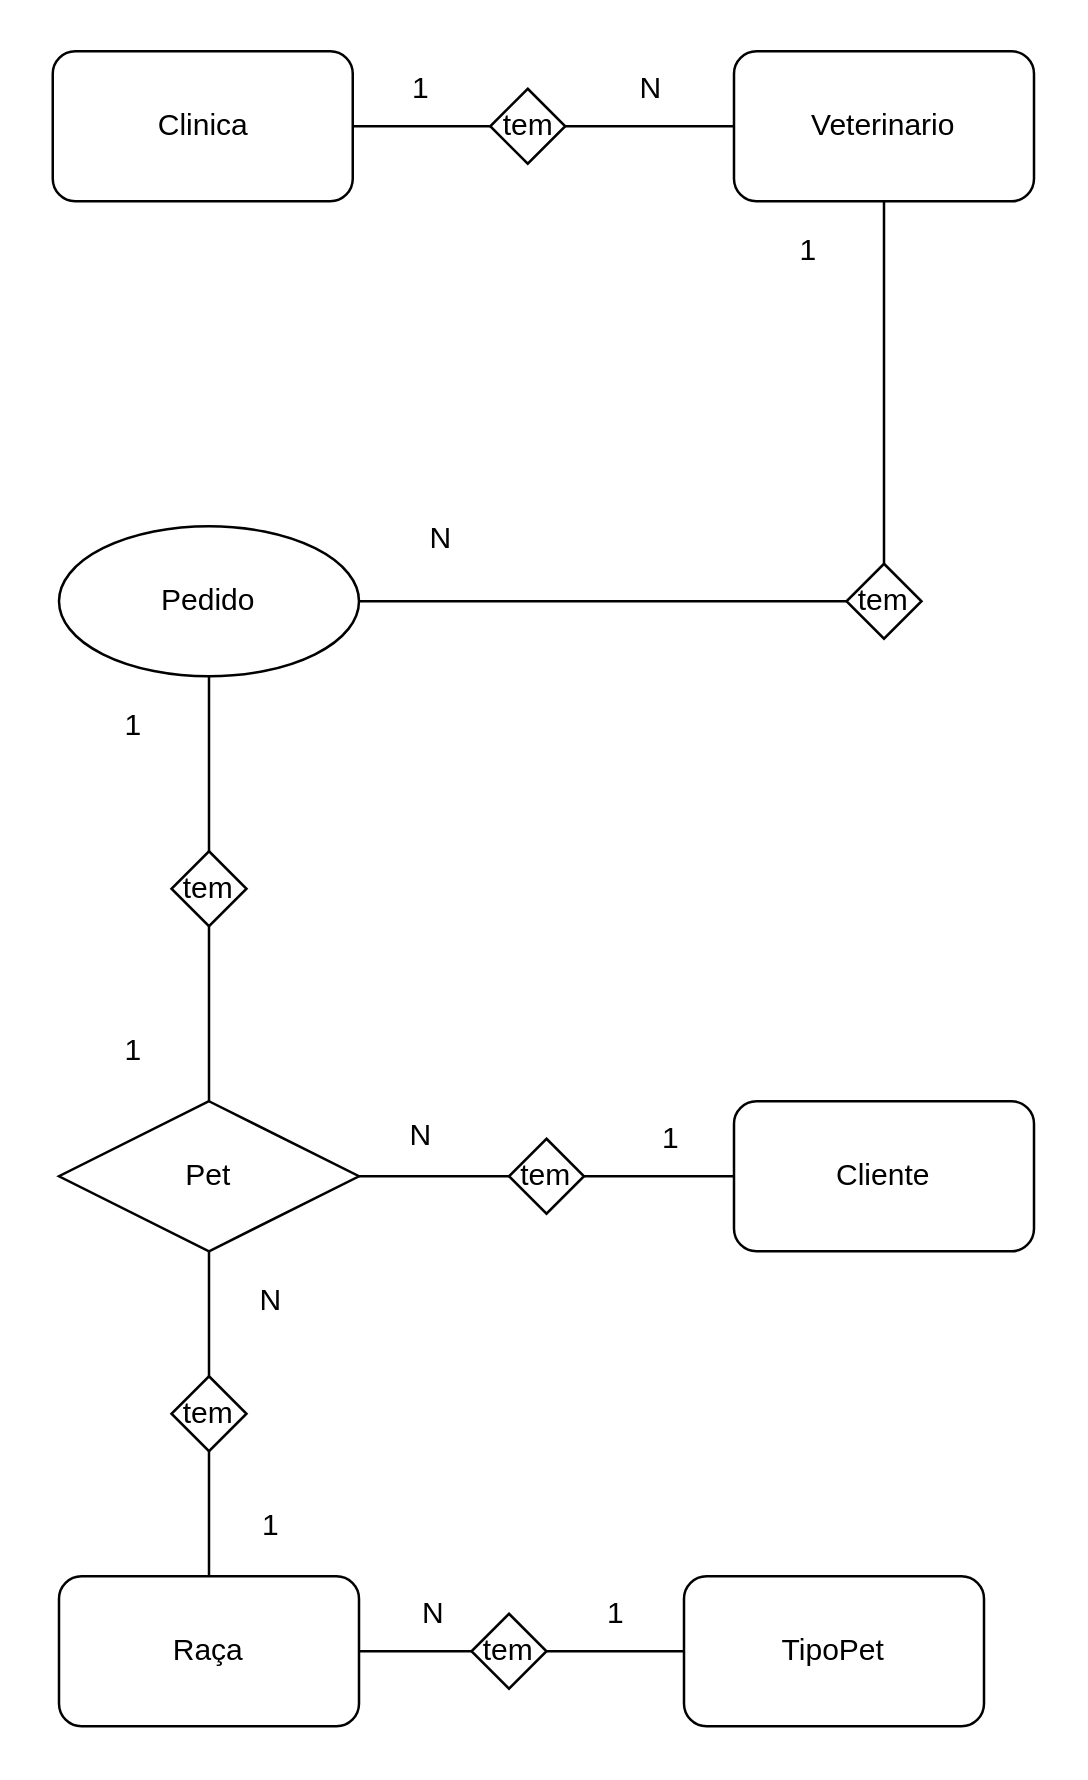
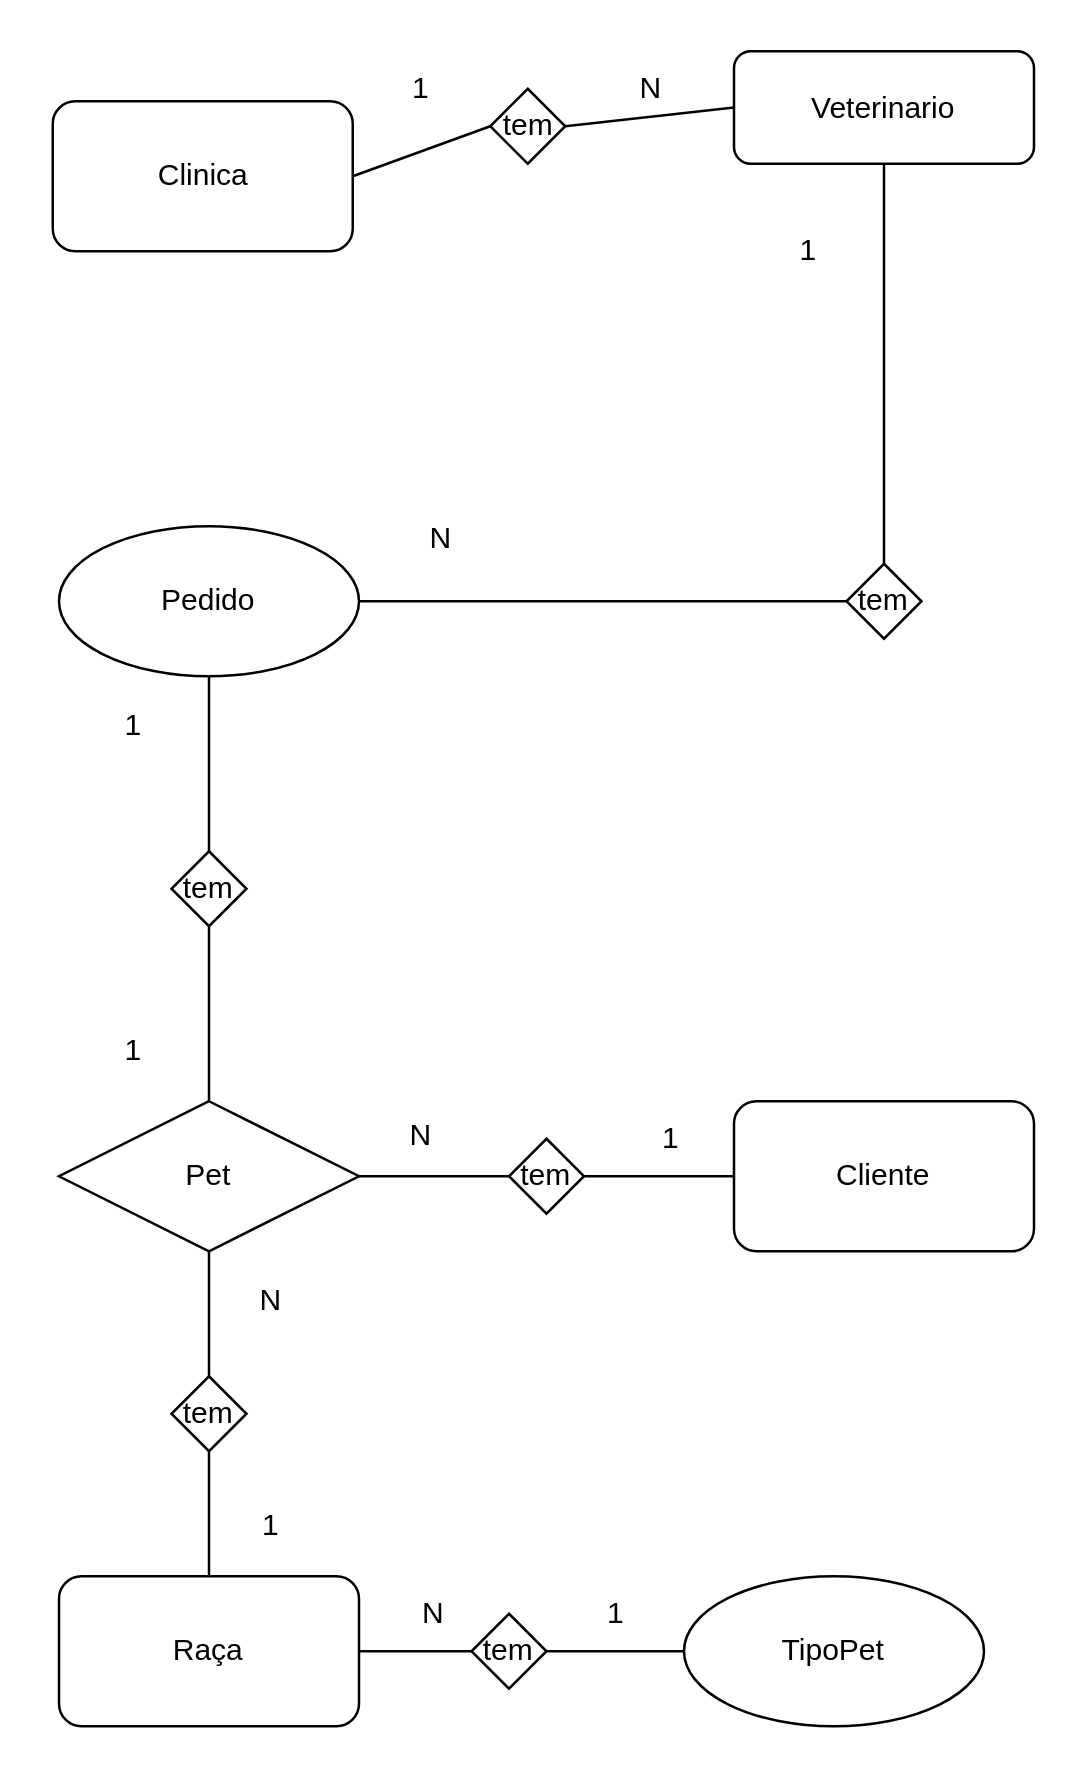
  <mxCell id="0" />
  <mxCell id="1" parent="0" />
- <mxCell id="2" value="Clinica" style="rounded=1;whiteSpace=wrap;html=1;" parent="1" vertex="1"><mxGeometry x="20.5" y="20" width="120" height="60" as="geometry" /></mxCell>
- <mxCell id="3" value="Veterinario" style="rounded=1;whiteSpace=wrap;html=1;" parent="1" vertex="1"><mxGeometry x="293" y="20" width="120" height="60" as="geometry" /></mxCell>
+ <mxCell id="2" value="Clinica" style="rounded=1;whiteSpace=wrap;html=1;" parent="1" vertex="1"><mxGeometry x="20.5" y="40" width="120" height="60" as="geometry" /></mxCell>
+ <mxCell id="3" value="Veterinario" style="rounded=1;whiteSpace=wrap;html=1;" parent="1" vertex="1"><mxGeometry x="293" y="20" width="120" height="45" as="geometry" /></mxCell>
  <mxCell id="4" value="tem" style="rhombus;whiteSpace=wrap;html=1;" parent="1" vertex="1"><mxGeometry x="195.5" y="35" width="30" height="30" as="geometry" /></mxCell>
  <mxCell id="5" value="" style="endArrow=none;html=1;entryX=0;entryY=0.5;entryDx=0;entryDy=0;exitX=1;exitY=0.5;exitDx=0;exitDy=0;" parent="1" source="2" target="4" edge="1"><mxGeometry width="50" height="50" relative="1" as="geometry"><mxPoint x="23" y="150" as="sourcePoint" /><mxPoint x="73" y="100" as="targetPoint" /></mxGeometry></mxCell>
  <mxCell id="6" value="" style="endArrow=none;html=1;entryX=0;entryY=0.5;entryDx=0;entryDy=0;exitX=1;exitY=0.5;exitDx=0;exitDy=0;" parent="1" source="4" target="3" edge="1"><mxGeometry width="50" height="50" relative="1" as="geometry"><mxPoint x="23" y="150" as="sourcePoint" /><mxPoint x="73" y="100" as="targetPoint" /></mxGeometry></mxCell>
  <mxCell id="7" value="N" style="text;html=1;strokeColor=none;fillColor=none;align=center;verticalAlign=middle;whiteSpace=wrap;rounded=0;" parent="1" vertex="1"><mxGeometry x="239.5" y="25" width="40" height="20" as="geometry" /></mxCell>
  <mxCell id="8" value="1" style="text;html=1;strokeColor=none;fillColor=none;align=center;verticalAlign=middle;whiteSpace=wrap;rounded=0;" parent="1" vertex="1"><mxGeometry x="148" y="25" width="40" height="20" as="geometry" /></mxCell>
  <mxCell id="9" value="Pedido" style="ellipse;whiteSpace=wrap;html=1;" parent="1" vertex="1"><mxGeometry x="23" y="210" width="120" height="60" as="geometry" /></mxCell>
  <mxCell id="10" value="tem" style="rhombus;whiteSpace=wrap;html=1;" parent="1" vertex="1"><mxGeometry x="338" y="225" width="30" height="30" as="geometry" /></mxCell>
  <mxCell id="11" value="" style="endArrow=none;html=1;exitX=1;exitY=0.5;exitDx=0;exitDy=0;entryX=0;entryY=0.5;entryDx=0;entryDy=0;" parent="1" source="9" target="10" edge="1"><mxGeometry width="50" height="50" relative="1" as="geometry"><mxPoint x="23" y="340" as="sourcePoint" /><mxPoint x="213" y="155" as="targetPoint" /></mxGeometry></mxCell>
  <mxCell id="12" value="" style="endArrow=none;html=1;entryX=0.5;entryY=1;entryDx=0;entryDy=0;exitX=0.5;exitY=0;exitDx=0;exitDy=0;" parent="1" source="10" target="3" edge="1"><mxGeometry width="50" height="50" relative="1" as="geometry"><mxPoint x="243" y="155" as="sourcePoint" /><mxPoint x="73" y="290" as="targetPoint" /></mxGeometry></mxCell>
  <mxCell id="13" value="N" style="text;html=1;strokeColor=none;fillColor=none;align=center;verticalAlign=middle;whiteSpace=wrap;rounded=0;" parent="1" vertex="1"><mxGeometry x="155.5" y="205" width="40" height="20" as="geometry" /></mxCell>
  <mxCell id="14" value="Pet" style="rhombus;whiteSpace=wrap;html=1;" parent="1" vertex="1"><mxGeometry x="23" y="440" width="120" height="60" as="geometry" /></mxCell>
  <mxCell id="15" value="tem" style="rhombus;whiteSpace=wrap;html=1;" parent="1" vertex="1"><mxGeometry x="68" y="340" width="30" height="30" as="geometry" /></mxCell>
  <mxCell id="16" value="" style="endArrow=none;html=1;entryX=0.5;entryY=1;entryDx=0;entryDy=0;exitX=0.5;exitY=0;exitDx=0;exitDy=0;" parent="1" source="15" target="9" edge="1"><mxGeometry width="50" height="50" relative="1" as="geometry"><mxPoint x="13" y="550" as="sourcePoint" /><mxPoint x="63" y="500" as="targetPoint" /></mxGeometry></mxCell>
  <mxCell id="17" value="" style="endArrow=none;html=1;entryX=0.5;entryY=1;entryDx=0;entryDy=0;exitX=0.5;exitY=0;exitDx=0;exitDy=0;" parent="1" source="14" target="15" edge="1"><mxGeometry width="50" height="50" relative="1" as="geometry"><mxPoint x="13" y="550" as="sourcePoint" /><mxPoint x="63" y="500" as="targetPoint" /></mxGeometry></mxCell>
  <mxCell id="18" value="1" style="text;html=1;strokeColor=none;fillColor=none;align=center;verticalAlign=middle;whiteSpace=wrap;rounded=0;" parent="1" vertex="1"><mxGeometry x="33" y="280" width="40" height="20" as="geometry" /></mxCell>
  <mxCell id="19" value="1" style="text;html=1;strokeColor=none;fillColor=none;align=center;verticalAlign=middle;whiteSpace=wrap;rounded=0;" parent="1" vertex="1"><mxGeometry x="33" y="410" width="40" height="20" as="geometry" /></mxCell>
  <mxCell id="20" value="Cliente" style="rounded=1;whiteSpace=wrap;html=1;" parent="1" vertex="1"><mxGeometry x="293" y="440" width="120" height="60" as="geometry" /></mxCell>
  <mxCell id="21" value="tem" style="rhombus;whiteSpace=wrap;html=1;" parent="1" vertex="1"><mxGeometry x="203" y="455" width="30" height="30" as="geometry" /></mxCell>
  <mxCell id="22" value="" style="endArrow=none;html=1;entryX=0;entryY=0.5;entryDx=0;entryDy=0;exitX=1;exitY=0.5;exitDx=0;exitDy=0;" parent="1" source="14" target="21" edge="1"><mxGeometry width="50" height="50" relative="1" as="geometry"><mxPoint x="23" y="570" as="sourcePoint" /><mxPoint x="73" y="520" as="targetPoint" /></mxGeometry></mxCell>
  <mxCell id="23" value="" style="endArrow=none;html=1;entryX=0;entryY=0.5;entryDx=0;entryDy=0;exitX=1;exitY=0.5;exitDx=0;exitDy=0;" parent="1" source="21" target="20" edge="1"><mxGeometry width="50" height="50" relative="1" as="geometry"><mxPoint x="23" y="570" as="sourcePoint" /><mxPoint x="73" y="520" as="targetPoint" /></mxGeometry></mxCell>
  <mxCell id="24" value="N" style="text;html=1;strokeColor=none;fillColor=none;align=center;verticalAlign=middle;whiteSpace=wrap;rounded=0;" parent="1" vertex="1"><mxGeometry x="148" y="444" width="40" height="20" as="geometry" /></mxCell>
  <mxCell id="25" value="1" style="text;html=1;strokeColor=none;fillColor=none;align=center;verticalAlign=middle;whiteSpace=wrap;rounded=0;" parent="1" vertex="1"><mxGeometry x="248" y="445" width="40" height="20" as="geometry" /></mxCell>
  <mxCell id="26" value="Raça" style="rounded=1;whiteSpace=wrap;html=1;" parent="1" vertex="1"><mxGeometry x="23" y="630" width="120" height="60" as="geometry" /></mxCell>
  <mxCell id="27" value="tem" style="rhombus;whiteSpace=wrap;html=1;" parent="1" vertex="1"><mxGeometry x="68" y="550" width="30" height="30" as="geometry" /></mxCell>
  <mxCell id="28" value="" style="endArrow=none;html=1;entryX=0.5;entryY=1;entryDx=0;entryDy=0;exitX=0.5;exitY=0;exitDx=0;exitDy=0;" parent="1" source="27" target="14" edge="1"><mxGeometry width="50" height="50" relative="1" as="geometry"><mxPoint x="23" y="760" as="sourcePoint" /><mxPoint x="73" y="710" as="targetPoint" /></mxGeometry></mxCell>
  <mxCell id="29" value="" style="endArrow=none;html=1;entryX=0.5;entryY=1;entryDx=0;entryDy=0;exitX=0.5;exitY=0;exitDx=0;exitDy=0;" parent="1" source="26" target="27" edge="1"><mxGeometry width="50" height="50" relative="1" as="geometry"><mxPoint x="23" y="760" as="sourcePoint" /><mxPoint x="73" y="710" as="targetPoint" /></mxGeometry></mxCell>
  <mxCell id="30" value="1" style="text;html=1;strokeColor=none;fillColor=none;align=center;verticalAlign=middle;whiteSpace=wrap;rounded=0;" parent="1" vertex="1"><mxGeometry x="88" y="600" width="40" height="20" as="geometry" /></mxCell>
  <mxCell id="31" value="N" style="text;html=1;strokeColor=none;fillColor=none;align=center;verticalAlign=middle;whiteSpace=wrap;rounded=0;" parent="1" vertex="1"><mxGeometry x="88" y="510" width="40" height="20" as="geometry" /></mxCell>
- <mxCell id="32" value="TipoPet" style="rounded=1;whiteSpace=wrap;html=1;" parent="1" vertex="1"><mxGeometry x="273" y="630" width="120" height="60" as="geometry" /></mxCell>
+ <mxCell id="32" value="TipoPet" style="ellipse;whiteSpace=wrap;html=1;" parent="1" vertex="1"><mxGeometry x="273" y="630" width="120" height="60" as="geometry" /></mxCell>
  <mxCell id="33" value="tem" style="rhombus;whiteSpace=wrap;html=1;" parent="1" vertex="1"><mxGeometry x="188" y="645" width="30" height="30" as="geometry" /></mxCell>
  <mxCell id="34" value="" style="endArrow=none;html=1;entryX=0;entryY=0.5;entryDx=0;entryDy=0;exitX=1;exitY=0.5;exitDx=0;exitDy=0;" parent="1" source="26" target="33" edge="1"><mxGeometry width="50" height="50" relative="1" as="geometry"><mxPoint x="23" y="760" as="sourcePoint" /><mxPoint x="73" y="710" as="targetPoint" /></mxGeometry></mxCell>
  <mxCell id="35" value="" style="endArrow=none;html=1;entryX=0;entryY=0.5;entryDx=0;entryDy=0;exitX=1;exitY=0.5;exitDx=0;exitDy=0;" parent="1" source="33" target="32" edge="1"><mxGeometry width="50" height="50" relative="1" as="geometry"><mxPoint x="23" y="760" as="sourcePoint" /><mxPoint x="73" y="710" as="targetPoint" /></mxGeometry></mxCell>
  <mxCell id="36" value="N" style="text;html=1;strokeColor=none;fillColor=none;align=center;verticalAlign=middle;whiteSpace=wrap;rounded=0;" parent="1" vertex="1"><mxGeometry x="153" y="635" width="40" height="20" as="geometry" /></mxCell>
  <mxCell id="37" value="1" style="text;html=1;strokeColor=none;fillColor=none;align=center;verticalAlign=middle;whiteSpace=wrap;rounded=0;" parent="1" vertex="1"><mxGeometry x="225.5" y="635" width="40" height="20" as="geometry" /></mxCell>
  <mxCell id="38" value="1" style="text;html=1;strokeColor=none;fillColor=none;align=center;verticalAlign=middle;whiteSpace=wrap;rounded=0;" parent="1" vertex="1"><mxGeometry x="303" y="90" width="40" height="20" as="geometry" /></mxCell>
